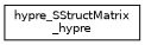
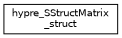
  digraph {
    rankdir=TB
-   n1 [color=black fillcolor=white fontname=Helvetica fontsize=10 height=0.2 label="hypre_SStructMatrix\l_hypre" shape=record style=filled width=0.4]
+   n1 [color=black fillcolor=white fontname=Helvetica fontsize=10 height=0.2 label="hypre_SStructMatrix\l_struct" shape=record style=filled width=0.4]
  }
